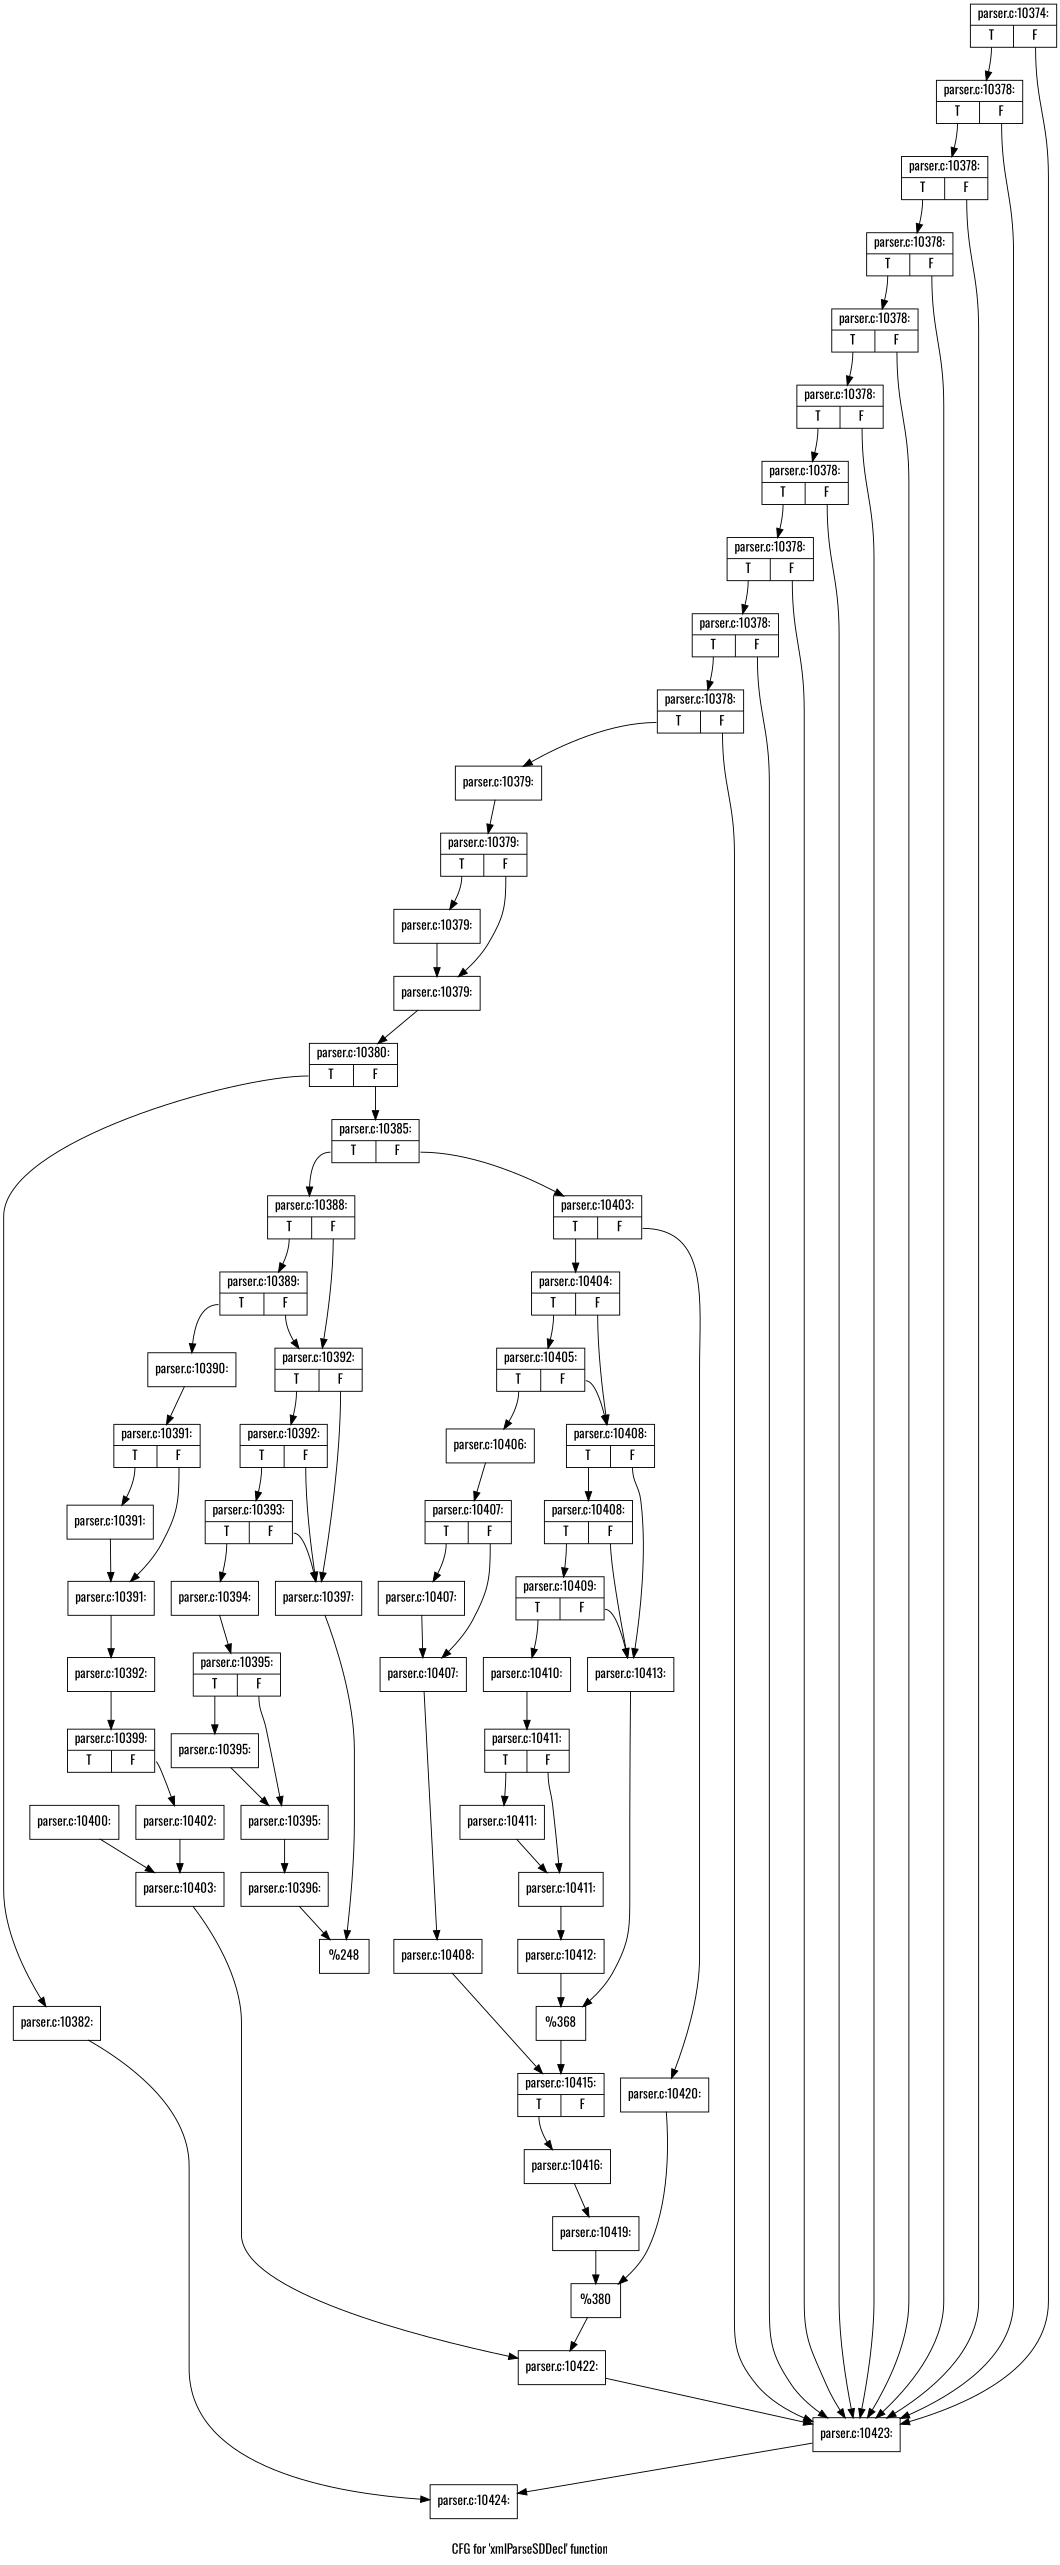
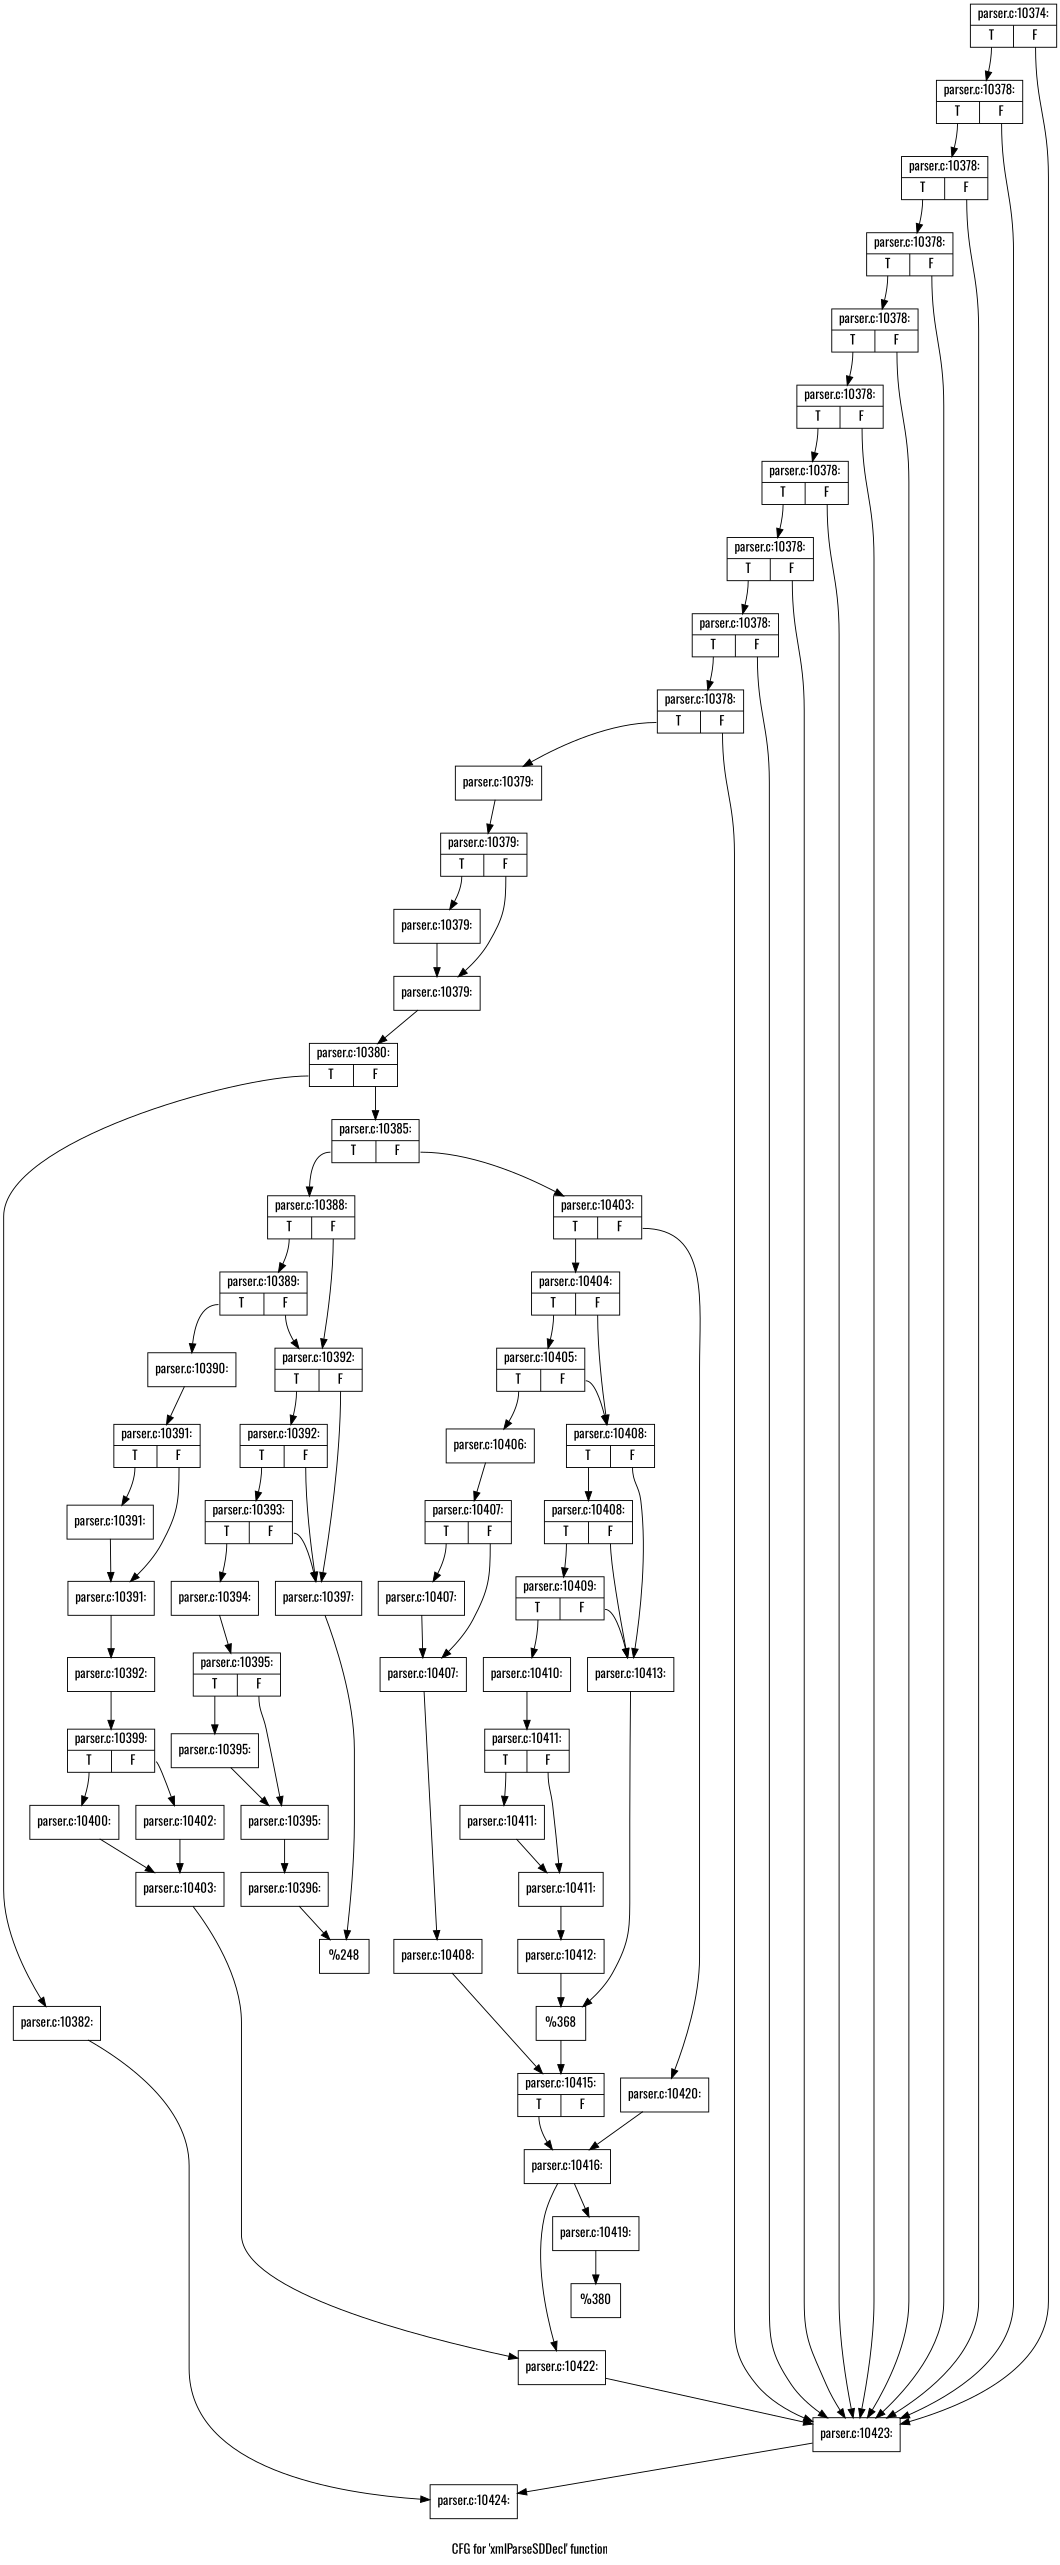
  digraph {
    fontname=Oswald
    label="CFG for 'xmlParseSDDecl' function"
    node [fontname=Oswald shape=record]
    edge [fontname=Oswald]
    n1 [label="{parser.c:10374:|{<s0>T|<s1>F}}"]
    n2 [label="{parser.c:10378:|{<s0>T|<s1>F}}"]
    n3 [label="{parser.c:10423:}"]
    n4 [label="{parser.c:10378:|{<s0>T|<s1>F}}"]
    n5 [label="{parser.c:10424:}"]
    n6 [label="{parser.c:10378:|{<s0>T|<s1>F}}"]
    n7 [label="{parser.c:10378:|{<s0>T|<s1>F}}"]
    n8 [label="{parser.c:10378:|{<s0>T|<s1>F}}"]
    n9 [label="{parser.c:10378:|{<s0>T|<s1>F}}"]
    n10 [label="{parser.c:10378:|{<s0>T|<s1>F}}"]
    n11 [label="{parser.c:10378:|{<s0>T|<s1>F}}"]
    n12 [label="{parser.c:10378:|{<s0>T|<s1>F}}"]
    n13 [label="{parser.c:10379:}"]
    n14 [label="{parser.c:10379:|{<s0>T|<s1>F}}"]
    n15 [label="{parser.c:10379:}"]
    n16 [label="{parser.c:10379:}"]
    n17 [label="{parser.c:10380:|{<s0>T|<s1>F}}"]
    n18 [label="{parser.c:10382:}"]
    n19 [label="{parser.c:10385:|{<s0>T|<s1>F}}"]
    n20 [label="{parser.c:10388:|{<s0>T|<s1>F}}"]
    n21 [label="{parser.c:10403:|{<s0>T|<s1>F}}"]
    n22 [label="{parser.c:10389:|{<s0>T|<s1>F}}"]
    n23 [label="{parser.c:10392:|{<s0>T|<s1>F}}"]
    n24 [label="{parser.c:10404:|{<s0>T|<s1>F}}"]
    n25 [label="{parser.c:10420:}"]
    n26 [label="{parser.c:10390:}"]
    n27 [label="{parser.c:10392:|{<s0>T|<s1>F}}"]
    n28 [label="{parser.c:10397:}"]
    n29 [label="{parser.c:10405:|{<s0>T|<s1>F}}"]
    n30 [label="{parser.c:10408:|{<s0>T|<s1>F}}"]
    n31 [label="{%380}"]
    n32 [label="{parser.c:10391:|{<s0>T|<s1>F}}"]
    n33 [label="{parser.c:10393:|{<s0>T|<s1>F}}"]
    n34 [label="{%248}"]
    n35 [label="{parser.c:10391:}"]
    n36 [label="{parser.c:10391:}"]
    n37 [label="{parser.c:10392:}"]
    n38 [label="{parser.c:10399:|{<s0>T|<s1>F}}"]
    n39 [label="{parser.c:10400:}"]
    n40 [label="{parser.c:10402:}"]
    n41 [label="{parser.c:10403:}"]
    n42 [label="{parser.c:10394:}"]
    n43 [label="{parser.c:10395:|{<s0>T|<s1>F}}"]
    n44 [label="{parser.c:10395:}"]
    n45 [label="{parser.c:10395:}"]
    n46 [label="{parser.c:10396:}"]
    n47 [label="{parser.c:10422:}"]
    n48 [label="{parser.c:10406:}"]
    n49 [label="{parser.c:10408:|{<s0>T|<s1>F}}"]
    n50 [label="{parser.c:10413:}"]
    n51 [label="{parser.c:10407:|{<s0>T|<s1>F}}"]
    n52 [label="{parser.c:10409:|{<s0>T|<s1>F}}"]
    n53 [label="{%368}"]
    n54 [label="{parser.c:10407:}"]
    n55 [label="{parser.c:10407:}"]
    n56 [label="{parser.c:10408:}"]
    n57 [label="{parser.c:10415:|{<s0>T|<s1>F}}"]
    n58 [label="{parser.c:10416:}"]
    n59 [label="{parser.c:10419:}"]
    n60 [label="{parser.c:10410:}"]
    n61 [label="{parser.c:10411:|{<s0>T|<s1>F}}"]
    n62 [label="{parser.c:10411:}"]
    n63 [label="{parser.c:10411:}"]
    n64 [label="{parser.c:10412:}"]
    n1 -> n2 [tailport=s0]
    n1 -> n3 [tailport=s1]
    n2 -> n3 [tailport=s1]
    n2 -> n4 [tailport=s0]
    n3 -> n5
    n4 -> n3 [tailport=s1]
    n4 -> n6 [tailport=s0]
    n6 -> n3 [tailport=s1]
    n6 -> n7 [tailport=s0]
    n7 -> n3 [tailport=s1]
    n7 -> n8 [tailport=s0]
    n8 -> n3 [tailport=s1]
    n8 -> n9 [tailport=s0]
    n9 -> n3 [tailport=s1]
    n9 -> n10 [tailport=s0]
    n10 -> n3 [tailport=s1]
    n10 -> n11 [tailport=s0]
    n11 -> n3 [tailport=s1]
    n11 -> n12 [tailport=s0]
    n12 -> n3 [tailport=s1]
    n12 -> n13 [tailport=s0]
    n13 -> n14
    n14 -> n15 [tailport=s0]
    n14 -> n16 [tailport=s1]
    n15 -> n16
    n16 -> n17
    n17 -> n18 [tailport=s0]
    n17 -> n19 [tailport=s1]
    n18 -> n5
    n19 -> n20 [tailport=s0]
    n19 -> n21 [tailport=s1]
    n20 -> n22 [tailport=s0]
    n20 -> n23 [tailport=s1]
    n21 -> n24 [tailport=s0]
    n21 -> n25 [tailport=s1]
    n22 -> n23 [tailport=s1]
    n22 -> n26 [tailport=s0]
    n23 -> n27 [tailport=s0]
    n23 -> n28 [tailport=s1]
    n24 -> n29 [tailport=s0]
    n24 -> n30 [tailport=s1]
-   n25 -> n31
+   n25 -> n58
    n26 -> n32
    n27 -> n28 [tailport=s1]
    n27 -> n33 [tailport=s0]
    n28 -> n34
    n29 -> n30 [tailport=s1]
    n29 -> n48 [tailport=s0]
    n30 -> n49 [tailport=s0]
    n30 -> n50 [tailport=s1]
-   n31 -> n47
+   n58 -> n47
    n32 -> n35 [tailport=s0]
    n32 -> n36 [tailport=s1]
    n33 -> n28 [tailport=s1]
    n33 -> n42 [tailport=s0]
    n35 -> n36
    n36 -> n37
    n37 -> n38
+   n38 -> n39 [tailport=s0]
    n38 -> n40 [tailport=s1]
    n39 -> n41
    n40 -> n41
    n41 -> n47
    n42 -> n43
    n43 -> n44 [tailport=s0]
    n43 -> n45 [tailport=s1]
    n44 -> n45
    n45 -> n46
    n46 -> n34
    n47 -> n3
    n48 -> n51
    n49 -> n50 [tailport=s1]
    n49 -> n52 [tailport=s0]
    n50 -> n53
    n51 -> n54 [tailport=s0]
    n51 -> n55 [tailport=s1]
    n52 -> n50 [tailport=s1]
    n52 -> n60 [tailport=s0]
    n53 -> n57
    n54 -> n55
    n55 -> n56
    n56 -> n57
    n57 -> n58 [tailport=s0]
    n58 -> n59
    n59 -> n31
    n60 -> n61
    n61 -> n62 [tailport=s0]
    n61 -> n63 [tailport=s1]
    n62 -> n63
    n63 -> n64
    n64 -> n53
  }
